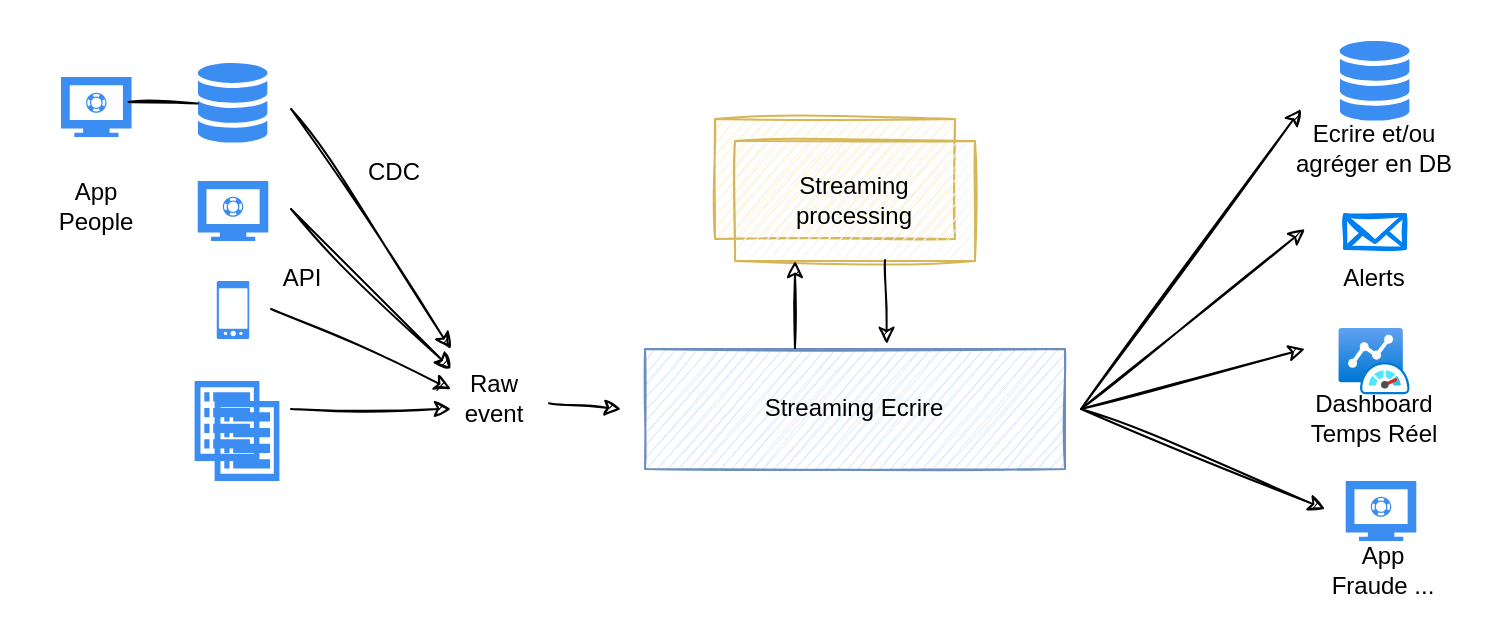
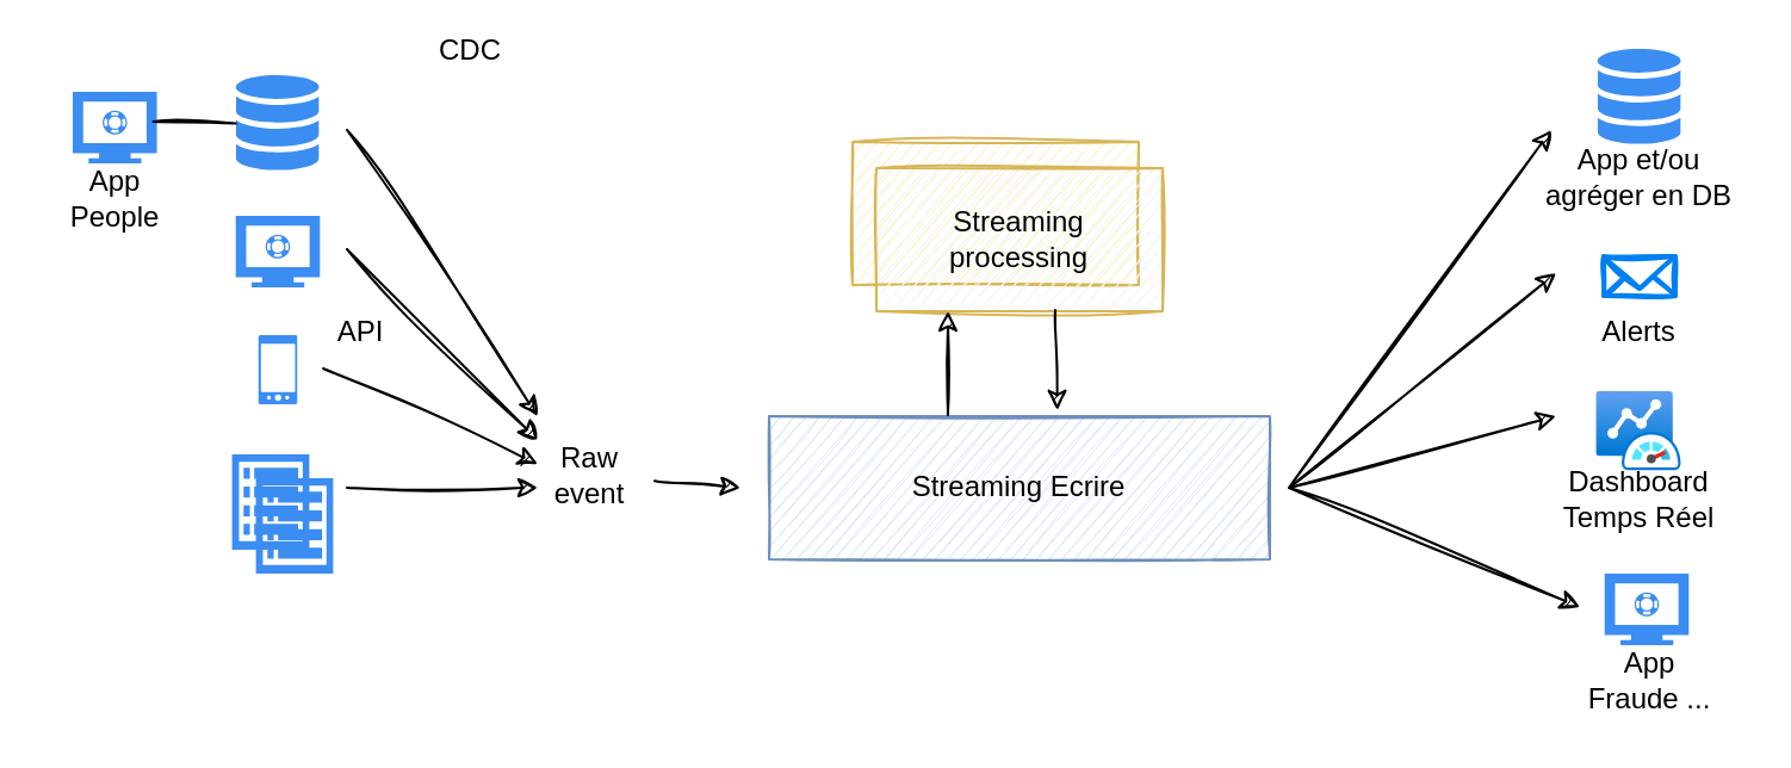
  <mxCell id="0" />
  <mxCell id="1" parent="0" />
  <mxCell id="2" value="" style="rounded=0;whiteSpace=wrap;html=1;sketch=1;fillColor=#fff2cc;strokeColor=#d6b656;" parent="1" vertex="1"><mxGeometry x="357" y="59" width="120" height="60" as="geometry" /></mxCell>
  <mxCell id="3" value="" style="sketch=0;html=1;aspect=fixed;strokeColor=none;shadow=0;align=center;verticalAlign=top;fillColor=#3B8DF1;shape=mxgraph.gcp2.cloud_monitoring" parent="1" vertex="1"><mxGeometry x="98" y="31" width="36" height="40" as="geometry" /></mxCell>
  <mxCell id="4" value="" style="sketch=0;html=1;aspect=fixed;strokeColor=none;shadow=0;align=center;verticalAlign=top;fillColor=#3B8DF1;shape=mxgraph.gcp2.monitor" parent="1" vertex="1"><mxGeometry x="98.355" y="90" width="35.29" height="30" as="geometry" /></mxCell>
  <mxCell id="5" value="" style="sketch=0;html=1;aspect=fixed;strokeColor=none;shadow=0;align=center;verticalAlign=top;fillColor=#3B8DF1;shape=mxgraph.gcp2.phone_android" parent="1" vertex="1"><mxGeometry x="107.88" y="140" width="16.24" height="29" as="geometry" /></mxCell>
  <mxCell id="6" value="" style="sketch=0;html=1;aspect=fixed;strokeColor=none;shadow=0;align=center;verticalAlign=top;fillColor=#3B8DF1;shape=mxgraph.gcp2.view_list;container=0;" parent="1" vertex="1"><mxGeometry x="96.8" y="190" width="32.4" height="40" as="geometry" /></mxCell>
  <mxCell id="7" value="" style="sketch=0;html=1;aspect=fixed;strokeColor=none;shadow=0;align=center;verticalAlign=top;fillColor=#3B8DF1;shape=mxgraph.gcp2.view_list;container=0;" parent="1" vertex="1"><mxGeometry x="106.8" y="200" width="32.4" height="40" as="geometry" /></mxCell>
  <mxCell id="8" value="Streaming Ecrire" style="rounded=0;whiteSpace=wrap;html=1;sketch=1;fillColor=#dae8fc;strokeColor=#6c8ebf;" parent="1" vertex="1"><mxGeometry x="322" y="174" width="210" height="60" as="geometry" /></mxCell>
  <mxCell id="9" value="Streaming &lt;br&gt;processing" style="rounded=0;whiteSpace=wrap;html=1;sketch=1;fillColor=#f5f5f5;strokeColor=#d6b656;" parent="1" vertex="1"><mxGeometry x="367" y="70" width="120" height="60" as="geometry" /></mxCell>
  <mxCell id="10" value="" style="sketch=0;html=1;aspect=fixed;strokeColor=none;shadow=0;align=center;verticalAlign=top;fillColor=#3B8DF1;shape=mxgraph.gcp2.cloud_monitoring" parent="1" vertex="1"><mxGeometry x="669" y="20" width="36" height="40" as="geometry" /></mxCell>
  <mxCell id="11" value="" style="html=1;verticalLabelPosition=bottom;align=center;labelBackgroundColor=#ffffff;verticalAlign=top;strokeWidth=2;strokeColor=#0080F0;shadow=0;dashed=0;shape=mxgraph.ios7.icons.mail;sketch=1;" parent="1" vertex="1"><mxGeometry x="672" y="107" width="30" height="16.5" as="geometry" /></mxCell>
  <mxCell id="12" value="Alerts" style="text;html=1;strokeColor=none;fillColor=none;align=center;verticalAlign=middle;whiteSpace=wrap;rounded=0;sketch=1;" parent="1" vertex="1"><mxGeometry x="657" y="123.5" width="60" height="30" as="geometry" /></mxCell>
- <mxCell id="13" value="Ecrire et/ou agréger en DB" style="text;html=1;strokeColor=none;fillColor=none;align=center;verticalAlign=middle;whiteSpace=wrap;rounded=0;sketch=1;" parent="1" vertex="1"><mxGeometry x="646" y="59" width="82" height="30" as="geometry" /></mxCell>
+ <mxCell id="13" value="App et/ou agréger en DB" style="text;html=1;strokeColor=none;fillColor=none;align=center;verticalAlign=middle;whiteSpace=wrap;rounded=0;sketch=1;" parent="1" vertex="1"><mxGeometry x="646" y="59" width="82" height="30" as="geometry" /></mxCell>
  <mxCell id="14" value="" style="aspect=fixed;html=1;points=[];align=center;image;fontSize=12;image=img/lib/azure2/other/Azure_Monitor_Dashboard.svg;sketch=1;" parent="1" vertex="1"><mxGeometry x="669.14" y="164" width="35.72" height="33.2" as="geometry" /></mxCell>
  <mxCell id="15" value="Dashboard Temps Réel" style="text;html=1;strokeColor=none;fillColor=none;align=center;verticalAlign=middle;whiteSpace=wrap;rounded=0;sketch=1;" parent="1" vertex="1"><mxGeometry x="645" y="193.5" width="84" height="30" as="geometry" /></mxCell>
  <mxCell id="16" value="" style="endArrow=classic;html=1;rounded=0;sketch=1;curveFitting=1;jiggle=2;" parent="1" edge="1"><mxGeometry width="50" height="50" relative="1" as="geometry"><mxPoint x="145" y="204" as="sourcePoint" /><mxPoint x="225" y="204" as="targetPoint" /></mxGeometry></mxCell>
  <mxCell id="17" value="Raw&lt;br&gt;event" style="text;html=1;strokeColor=none;fillColor=none;align=center;verticalAlign=middle;whiteSpace=wrap;rounded=0;sketch=1;" parent="1" vertex="1"><mxGeometry x="220" y="184" width="54" height="30" as="geometry" /></mxCell>
  <mxCell id="18" value="" style="endArrow=classic;html=1;rounded=0;sketch=1;entryX=0.25;entryY=1;entryDx=0;entryDy=0;exitX=0.357;exitY=-0.008;exitDx=0;exitDy=0;exitPerimeter=0;" parent="1" source="8" target="9" edge="1"><mxGeometry width="50" height="50" relative="1" as="geometry"><mxPoint x="602" y="334" as="sourcePoint" /><mxPoint x="652" y="284" as="targetPoint" /></mxGeometry></mxCell>
  <mxCell id="19" value="" style="endArrow=classic;html=1;rounded=0;sketch=1;entryX=0.576;entryY=-0.042;entryDx=0;entryDy=0;exitX=0.625;exitY=0.992;exitDx=0;exitDy=0;exitPerimeter=0;entryPerimeter=0;" parent="1" source="9" target="8" edge="1"><mxGeometry width="50" height="50" relative="1" as="geometry"><mxPoint x="406.97" y="183.52" as="sourcePoint" /><mxPoint x="407" y="149" as="targetPoint" /></mxGeometry></mxCell>
  <mxCell id="20" value="" style="endArrow=classic;html=1;rounded=0;sketch=1;" parent="1" edge="1"><mxGeometry width="50" height="50" relative="1" as="geometry"><mxPoint x="540" y="204" as="sourcePoint" /><mxPoint x="650" y="54" as="targetPoint" /></mxGeometry></mxCell>
  <mxCell id="21" value="" style="endArrow=classic;html=1;rounded=0;sketch=1;" parent="1" edge="1"><mxGeometry width="50" height="50" relative="1" as="geometry"><mxPoint x="540" y="204" as="sourcePoint" /><mxPoint x="652" y="114" as="targetPoint" /></mxGeometry></mxCell>
  <mxCell id="22" value="" style="endArrow=classic;html=1;rounded=0;sketch=1;" parent="1" edge="1"><mxGeometry width="50" height="50" relative="1" as="geometry"><mxPoint x="540" y="204" as="sourcePoint" /><mxPoint x="652" y="174" as="targetPoint" /></mxGeometry></mxCell>
  <mxCell id="23" value="" style="endArrow=classic;html=1;rounded=0;sketch=1;curveFitting=1;jiggle=2;" parent="1" edge="1"><mxGeometry width="50" height="50" relative="1" as="geometry"><mxPoint x="135" y="154" as="sourcePoint" /><mxPoint x="225" y="194" as="targetPoint" /></mxGeometry></mxCell>
  <mxCell id="24" value="" style="endArrow=classic;html=1;rounded=0;sketch=1;curveFitting=1;jiggle=2;" parent="1" edge="1"><mxGeometry width="50" height="50" relative="1" as="geometry"><mxPoint x="145" y="54" as="sourcePoint" /><mxPoint x="225" y="174" as="targetPoint" /></mxGeometry></mxCell>
  <mxCell id="25" value="" style="endArrow=classic;html=1;rounded=0;sketch=1;curveFitting=1;jiggle=2;" parent="1" edge="1"><mxGeometry width="50" height="50" relative="1" as="geometry"><mxPoint x="145" y="104" as="sourcePoint" /><mxPoint x="225" y="184" as="targetPoint" /></mxGeometry></mxCell>
  <mxCell id="26" value="" style="endArrow=classic;html=1;rounded=0;sketch=1;curveFitting=1;jiggle=2;" parent="1" source="17" edge="1"><mxGeometry width="50" height="50" relative="1" as="geometry"><mxPoint x="155" y="64" as="sourcePoint" /><mxPoint x="310" y="204" as="targetPoint" /></mxGeometry></mxCell>
- <mxCell id="27" value="CDC" style="text;html=1;strokeColor=none;fillColor=none;align=center;verticalAlign=middle;whiteSpace=wrap;rounded=0;sketch=1;" parent="1" vertex="1"><mxGeometry x="170" y="71" width="54" height="30" as="geometry" /></mxCell>
+ <mxCell id="27" value="CDC" style="text;html=1;strokeColor=none;fillColor=none;align=center;verticalAlign=middle;whiteSpace=wrap;rounded=0;sketch=1;" parent="1" vertex="1"><mxGeometry x="170" y="6" width="54" height="30" as="geometry" /></mxCell>
  <mxCell id="28" value="API" style="text;html=1;strokeColor=none;fillColor=none;align=center;verticalAlign=middle;whiteSpace=wrap;rounded=0;sketch=1;" parent="1" vertex="1"><mxGeometry x="124.12" y="123.5" width="54" height="30" as="geometry" /></mxCell>
  <mxCell id="29" value="" style="sketch=0;html=1;aspect=fixed;strokeColor=none;shadow=0;align=center;verticalAlign=top;fillColor=#3B8DF1;shape=mxgraph.gcp2.monitor" parent="1" vertex="1"><mxGeometry x="29.995" y="38" width="35.29" height="30" as="geometry" /></mxCell>
  <mxCell id="30" value="" style="endArrow=none;html=1;rounded=0;sketch=1;exitX=0.958;exitY=0.418;exitDx=0;exitDy=0;exitPerimeter=0;entryX=0.01;entryY=0.507;entryDx=0;entryDy=0;entryPerimeter=0;" parent="1" source="29" target="3" edge="1"><mxGeometry width="50" height="50" relative="1" as="geometry"><mxPoint x="460" y="304" as="sourcePoint" /><mxPoint x="510" y="254" as="targetPoint" /></mxGeometry></mxCell>
- <mxCell id="31" value="App People" style="text;html=1;strokeColor=none;fillColor=none;align=center;verticalAlign=middle;whiteSpace=wrap;rounded=0;sketch=1;" parent="1" vertex="1"><mxGeometry x="20.64" y="88" width="54" height="30" as="geometry" /></mxCell>
+ <mxCell id="31" value="App People" style="text;html=1;strokeColor=none;fillColor=none;align=center;verticalAlign=middle;whiteSpace=wrap;rounded=0;sketch=1;" parent="1" vertex="1"><mxGeometry x="20.64" y="68" width="54" height="30" as="geometry" /></mxCell>
  <mxCell id="32" value="" style="sketch=0;html=1;aspect=fixed;strokeColor=none;shadow=0;align=center;verticalAlign=top;fillColor=#3B8DF1;shape=mxgraph.gcp2.monitor" parent="1" vertex="1"><mxGeometry x="672.355" y="240" width="35.29" height="30" as="geometry" /></mxCell>
  <mxCell id="33" value="App Fraude ..." style="text;html=1;strokeColor=none;fillColor=none;align=center;verticalAlign=middle;whiteSpace=wrap;rounded=0;sketch=1;" parent="1" vertex="1"><mxGeometry x="663" y="270" width="57" height="30" as="geometry" /></mxCell>
  <mxCell id="34" value="" style="endArrow=classic;html=1;rounded=0;sketch=1;" parent="1" edge="1"><mxGeometry width="50" height="50" relative="1" as="geometry"><mxPoint x="540" y="204" as="sourcePoint" /><mxPoint x="662" y="254" as="targetPoint" /></mxGeometry></mxCell>
